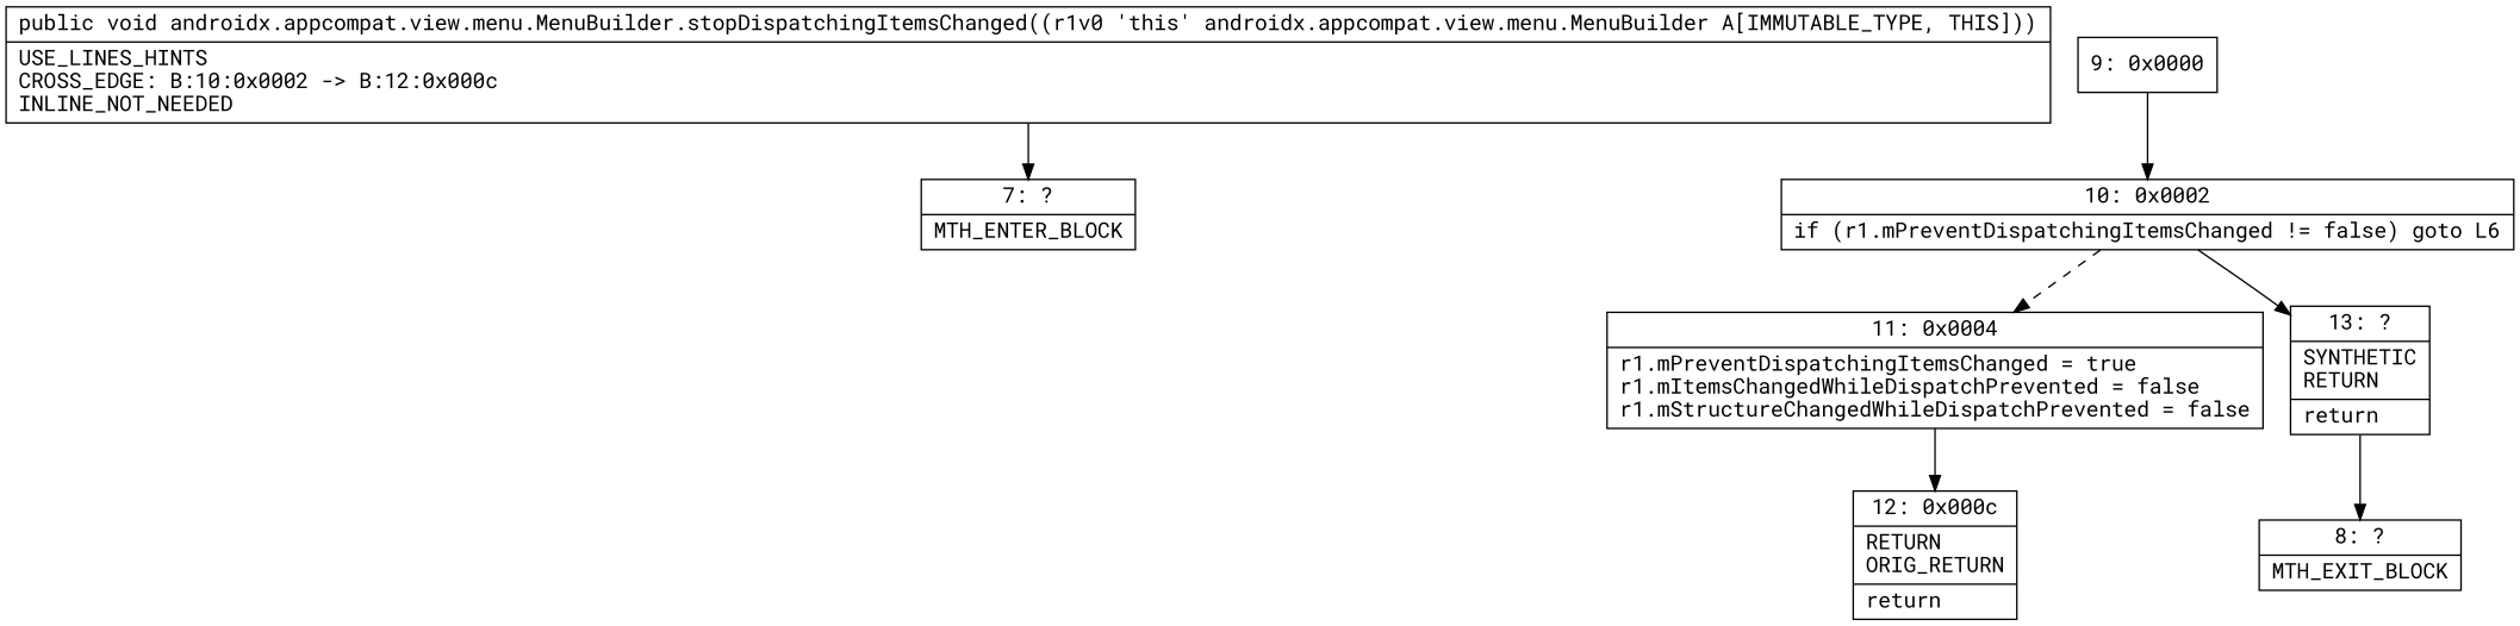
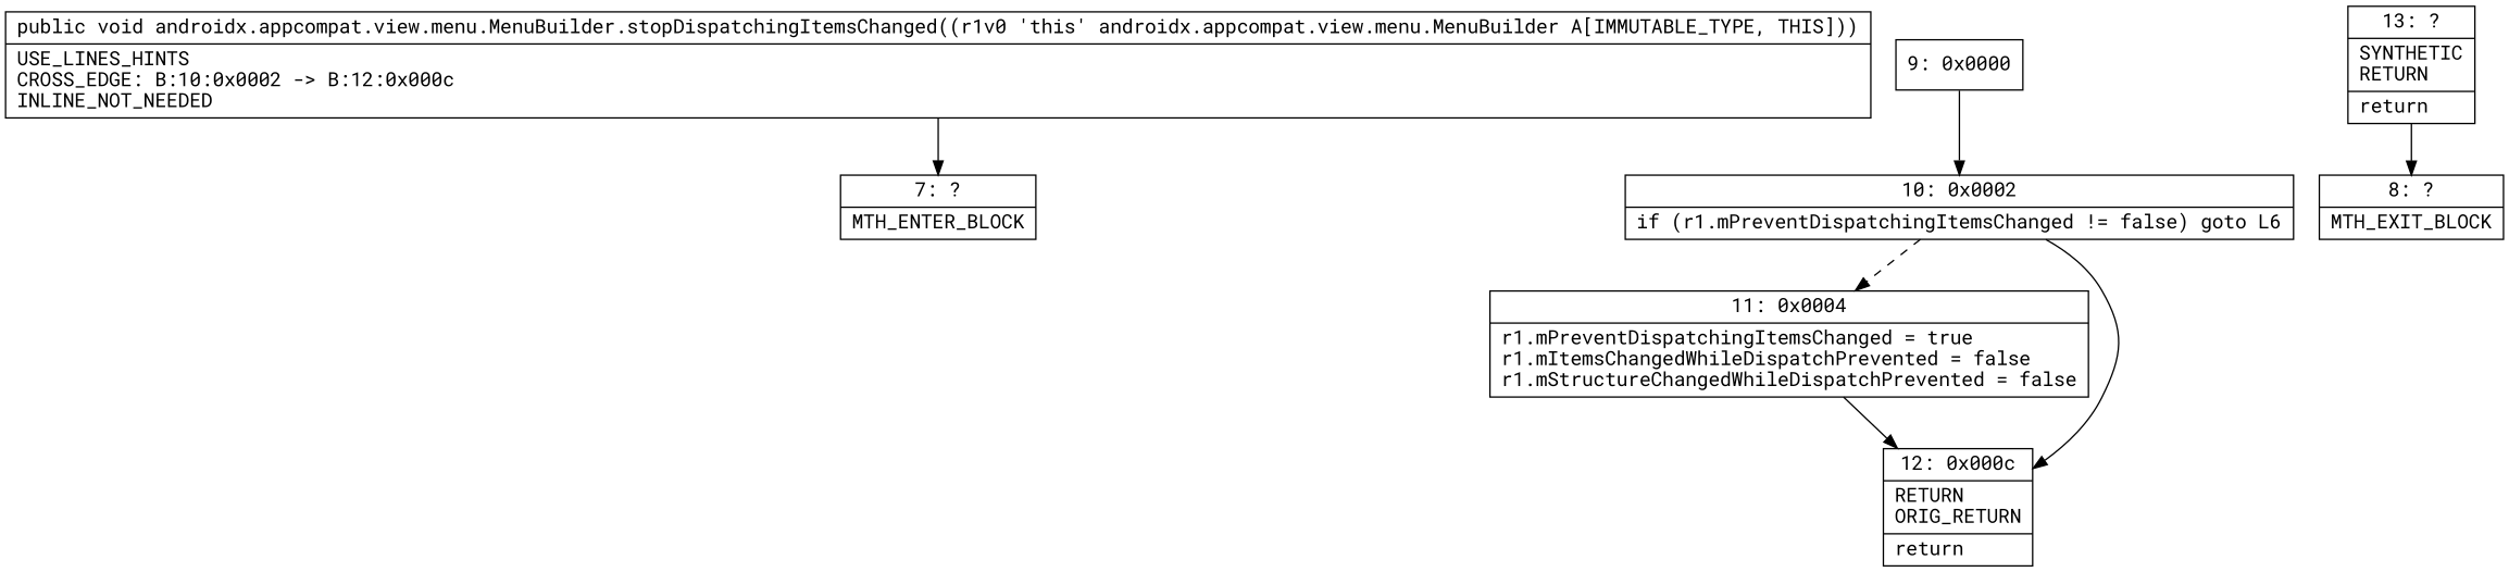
  digraph {
    fontname="Roboto Mono"
    node [fontname="Roboto Mono" shape=record]
    edge [fontname="Roboto Mono"]
    n1 [label="{7\:\ ?|MTH_ENTER_BLOCK\l}"]
    n2 [label="{9\:\ 0x0000}"]
    n3 [label="{10\:\ 0x0002|if (r1.mPreventDispatchingItemsChanged != false) goto L6\l}"]
    n4 [label="{11\:\ 0x0004|r1.mPreventDispatchingItemsChanged = true\lr1.mItemsChangedWhileDispatchPrevented = false\lr1.mStructureChangedWhileDispatchPrevented = false\l}"]
    n5 [label="{13\:\ ?|SYNTHETIC\lRETURN\l|return\l}"]
    n6 [label="{12\:\ 0x000c|RETURN\lORIG_RETURN\l|return\l}"]
    n7 [label="{8\:\ ?|MTH_EXIT_BLOCK\l}"]
    n8 [label="{public void androidx.appcompat.view.menu.MenuBuilder.stopDispatchingItemsChanged((r1v0 'this' androidx.appcompat.view.menu.MenuBuilder A[IMMUTABLE_TYPE, THIS]))  | USE_LINES_HINTS\lCROSS_EDGE: B:10:0x0002 \-\> B:12:0x000c\lINLINE_NOT_NEEDED\l}"]
    n2 -> n3
    n3 -> n4 [style=dashed]
-   n3 -> n5
+   n3 -> n6
    n4 -> n6
    n5 -> n7
    n8 -> n1
  }
